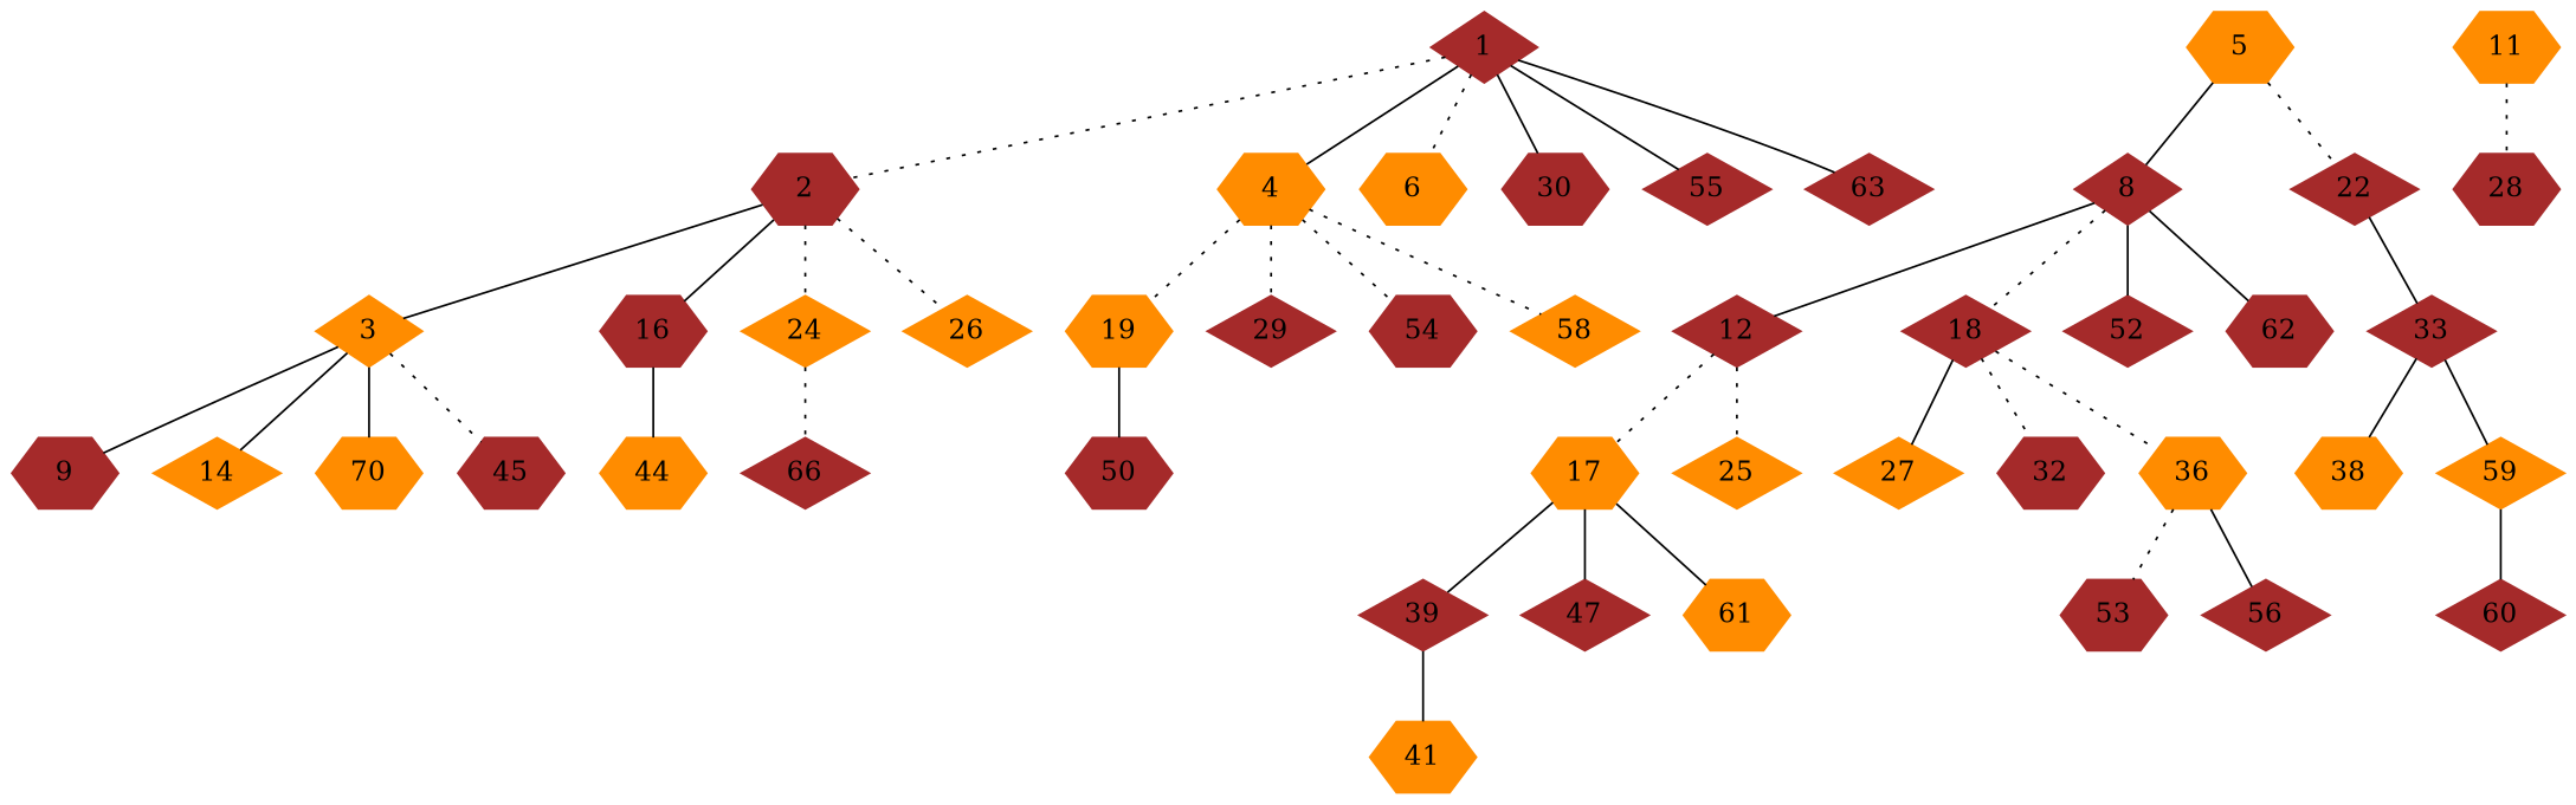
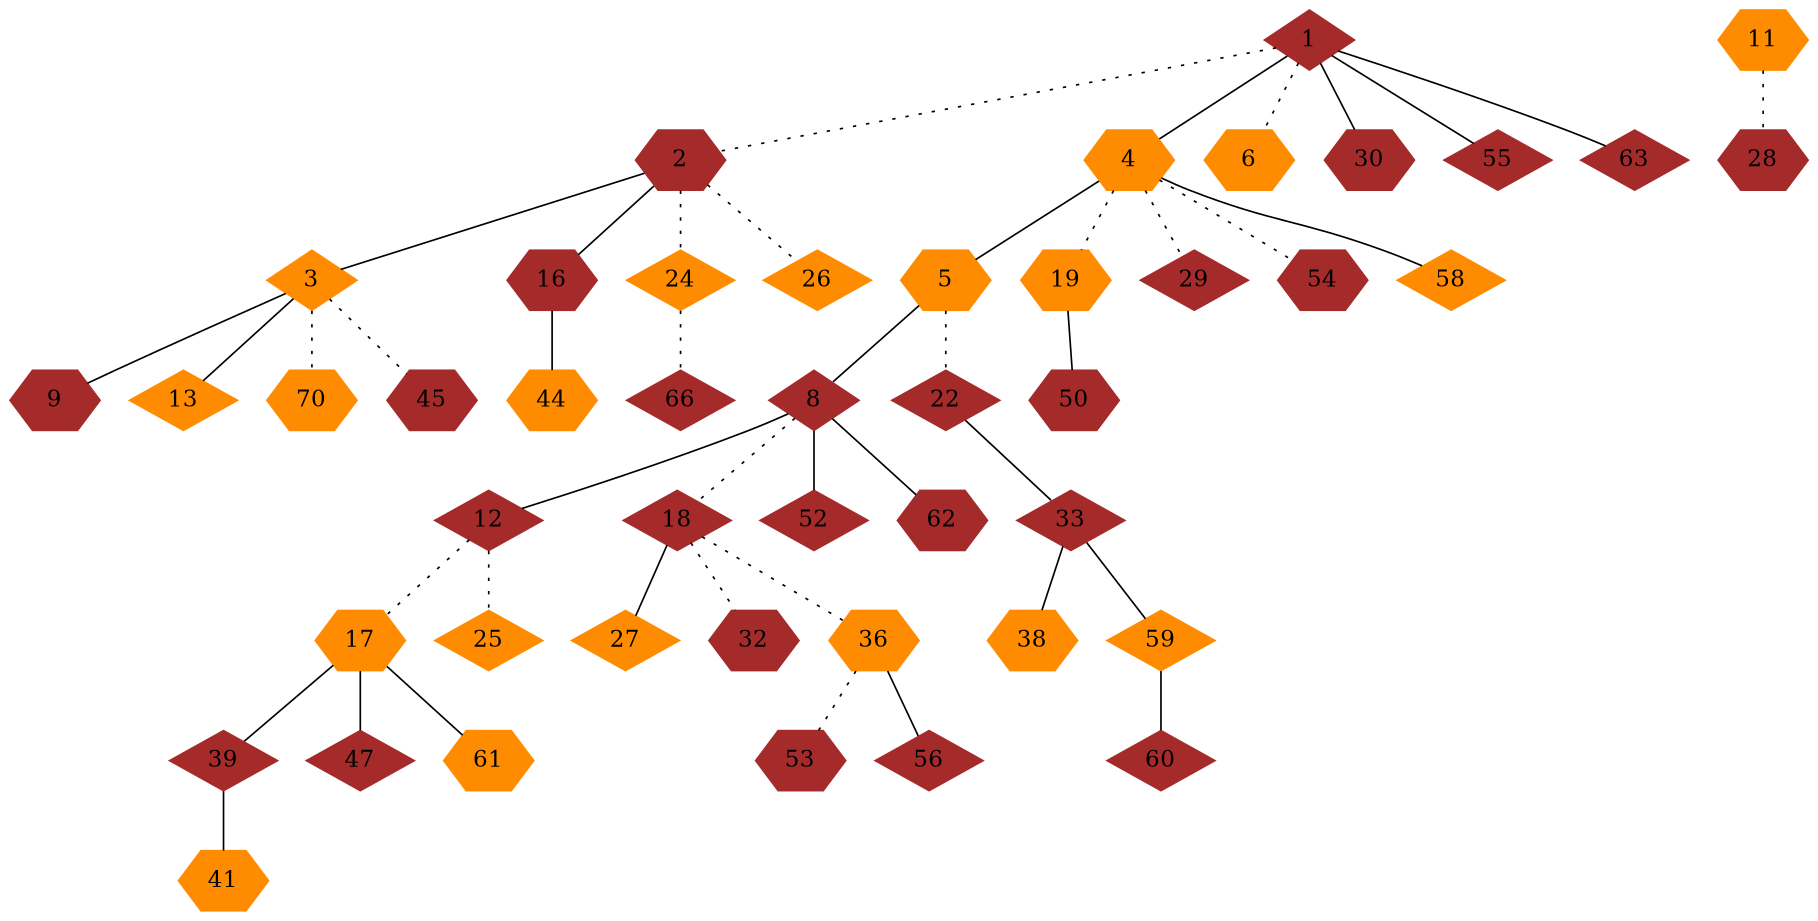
  graph {
    node [color=brown shape=diamond style=filled]
    edge [style=solid]
    1 [super="+31"]
    2 [shape=hexagon]
    4 [color=darkorange shape=hexagon super="+10"]
    6 [color=darkorange shape=hexagon super="+57"]
    30 [shape=hexagon super="+65"]
    55
    63
    3 [color=darkorange super="+23"]
    16 [shape=hexagon super="+40"]
    24 [color=darkorange super="+51"]
    26 [color=darkorange]
    5 [color=darkorange shape=hexagon super="+7"]
    19 [color=darkorange shape=hexagon]
    29 [super="+64"]
    54 [shape=hexagon]
    58 [color=darkorange]
    9 [shape=hexagon]
-   13 [color=darkorange super="+42" label=14]
+   13 [color=darkorange super="+42"]
    n19 [color=darkorange label=70 shape=hexagon]
    45 [shape=hexagon super="+46"]
    44 [color=darkorange shape=hexagon]
    66
    8 [super="+14"]
    22 [super="+37"]
    11 [color=darkorange shape=hexagon]
    28 [shape=hexagon]
    50 [shape=hexagon]
    12 [super="+15"]
    18 [super="+21"]
    52
    62 [shape=hexagon]
    33 [super="+34"]
    17 [color=darkorange shape=hexagon super="+35"]
    25 [color=darkorange]
    27 [color=darkorange]
    32 [shape=hexagon]
    36 [color=darkorange shape=hexagon super="+49"]
    39
    47 [super="+48"]
    61 [color=darkorange shape=hexagon]
    41 [color=darkorange shape=hexagon super="+43"]
    53 [shape=hexagon]
    56
    38 [color=darkorange shape=hexagon]
    59 [color=darkorange]
    60
    1 -- 2 [style=dotted]
    1 -- 4
    1 -- 6 [style=dotted]
    1 -- 30
    1 -- 55
    1 -- 63
    2 -- 3
    2 -- 16
    2 -- 24 [style=dotted]
    2 -- 26 [style=dotted]
+   4 -- 5
    4 -- 19 [style=dotted]
    4 -- 29 [style=dotted]
    4 -- 54 [style=dotted]
-   4 -- 58 [style=dotted]
+   4 -- 58
    3 -- 9
    3 -- 13
-   3 -- n19
+   3 -- n19 [style=dotted]
    3 -- 45 [style=dotted]
    16 -- 44
    24 -- 66 [style=dotted]
    5 -- 8
    5 -- 22 [style=dotted]
    19 -- 50
    8 -- 12
    8 -- 18 [style=dotted]
    8 -- 52
    8 -- 62
    22 -- 33
    11 -- 28 [style=dotted]
    12 -- 17 [style=dotted]
    12 -- 25 [style=dotted]
    18 -- 27
    18 -- 32 [style=dotted]
    18 -- 36 [style=dotted]
    33 -- 38
    33 -- 59
    17 -- 39
    17 -- 47
    17 -- 61
    36 -- 53 [style=dotted]
    36 -- 56
    39 -- 41
    59 -- 60
  }
